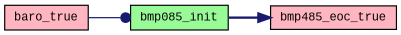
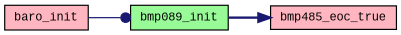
  digraph {
    fontname="Liberation Mono"
    rankdir=LR
    node [color=black fillcolor=lightpink fontname="Liberation Mono" fontsize=10 shape=record style=filled]
    edge [color=midnightblue fontname="Liberation Mono" fontsize=10 labelfontname=FreeSans labelfontsize=10]
-   n1 [fontcolor=black height=0.2 label=baro_true width=0.4]
-   n2 [fillcolor=palegreen height=0.2 label=bmp085_init width=0.4]
+   n1 [fontcolor=black height=0.2 label=baro_init width=0.4]
+   n2 [fillcolor=palegreen height=0.2 label=bmp089_init width=0.4]
    n3 [height=0.2 label=bmp485_eoc_true width=0.4]
    n1 -> n2 [arrowhead=dot style=solid]
    n2 -> n3 [arrowhead=normal style=bold]
  }
